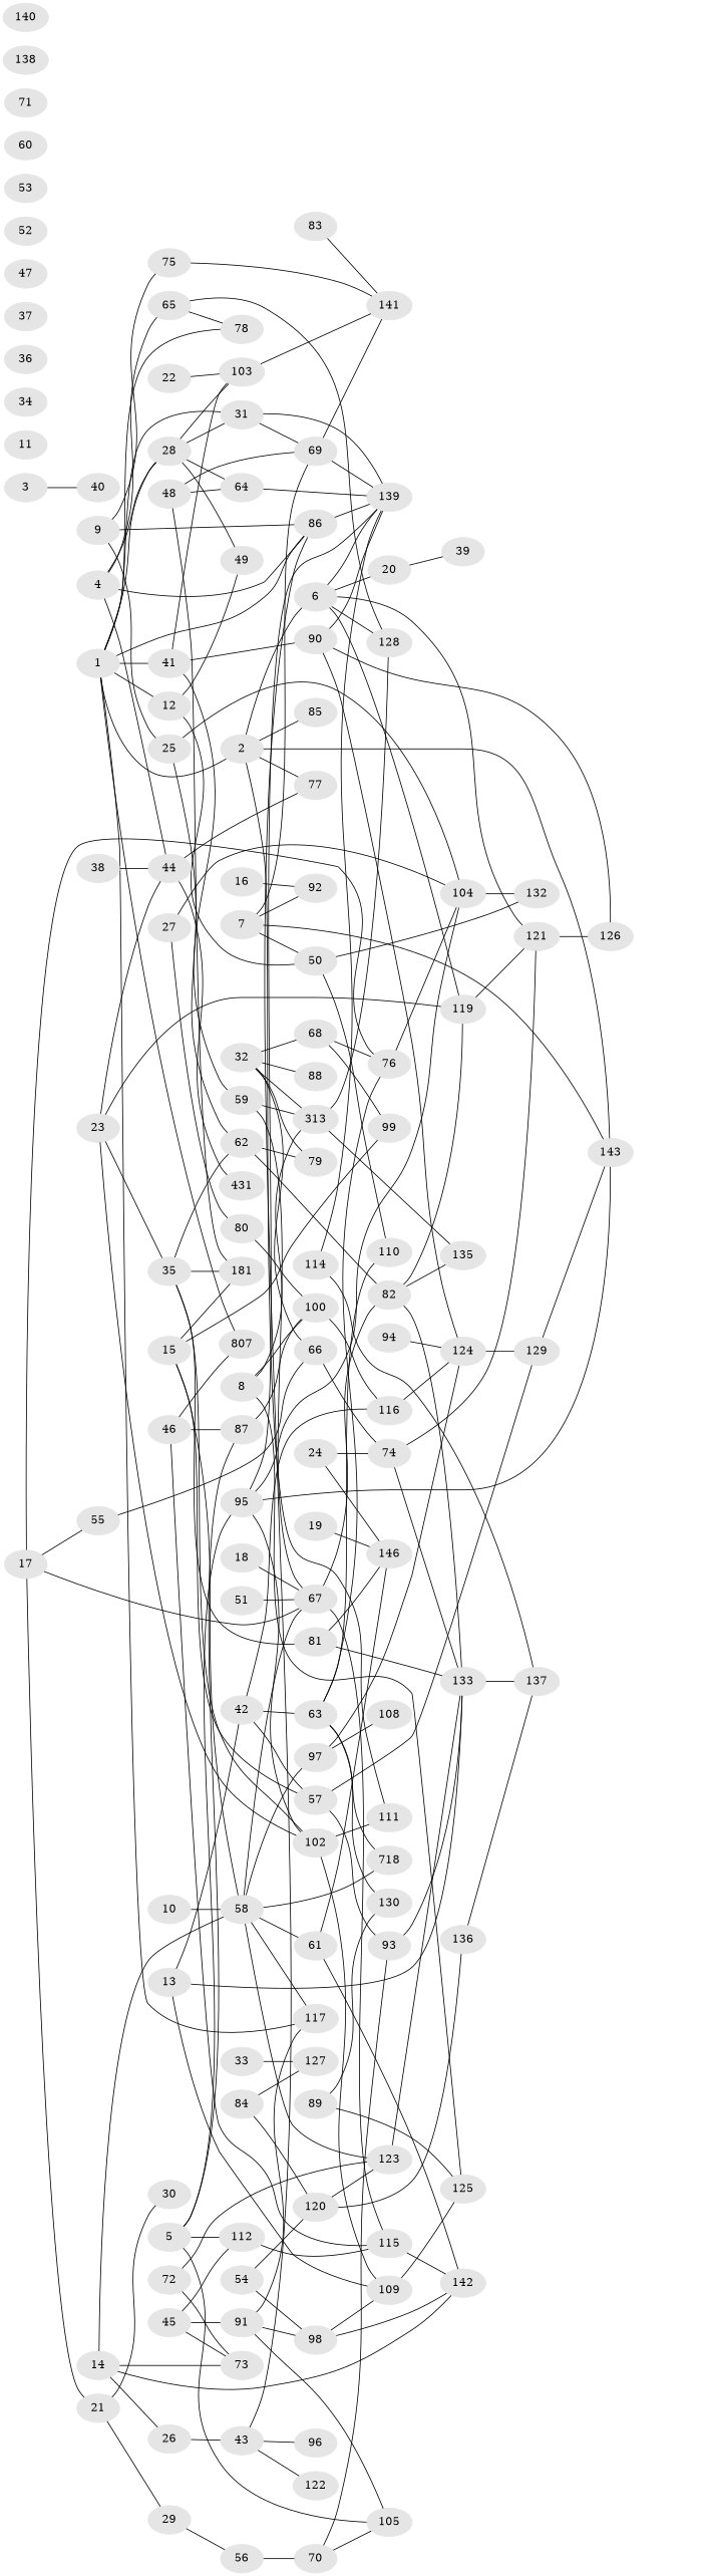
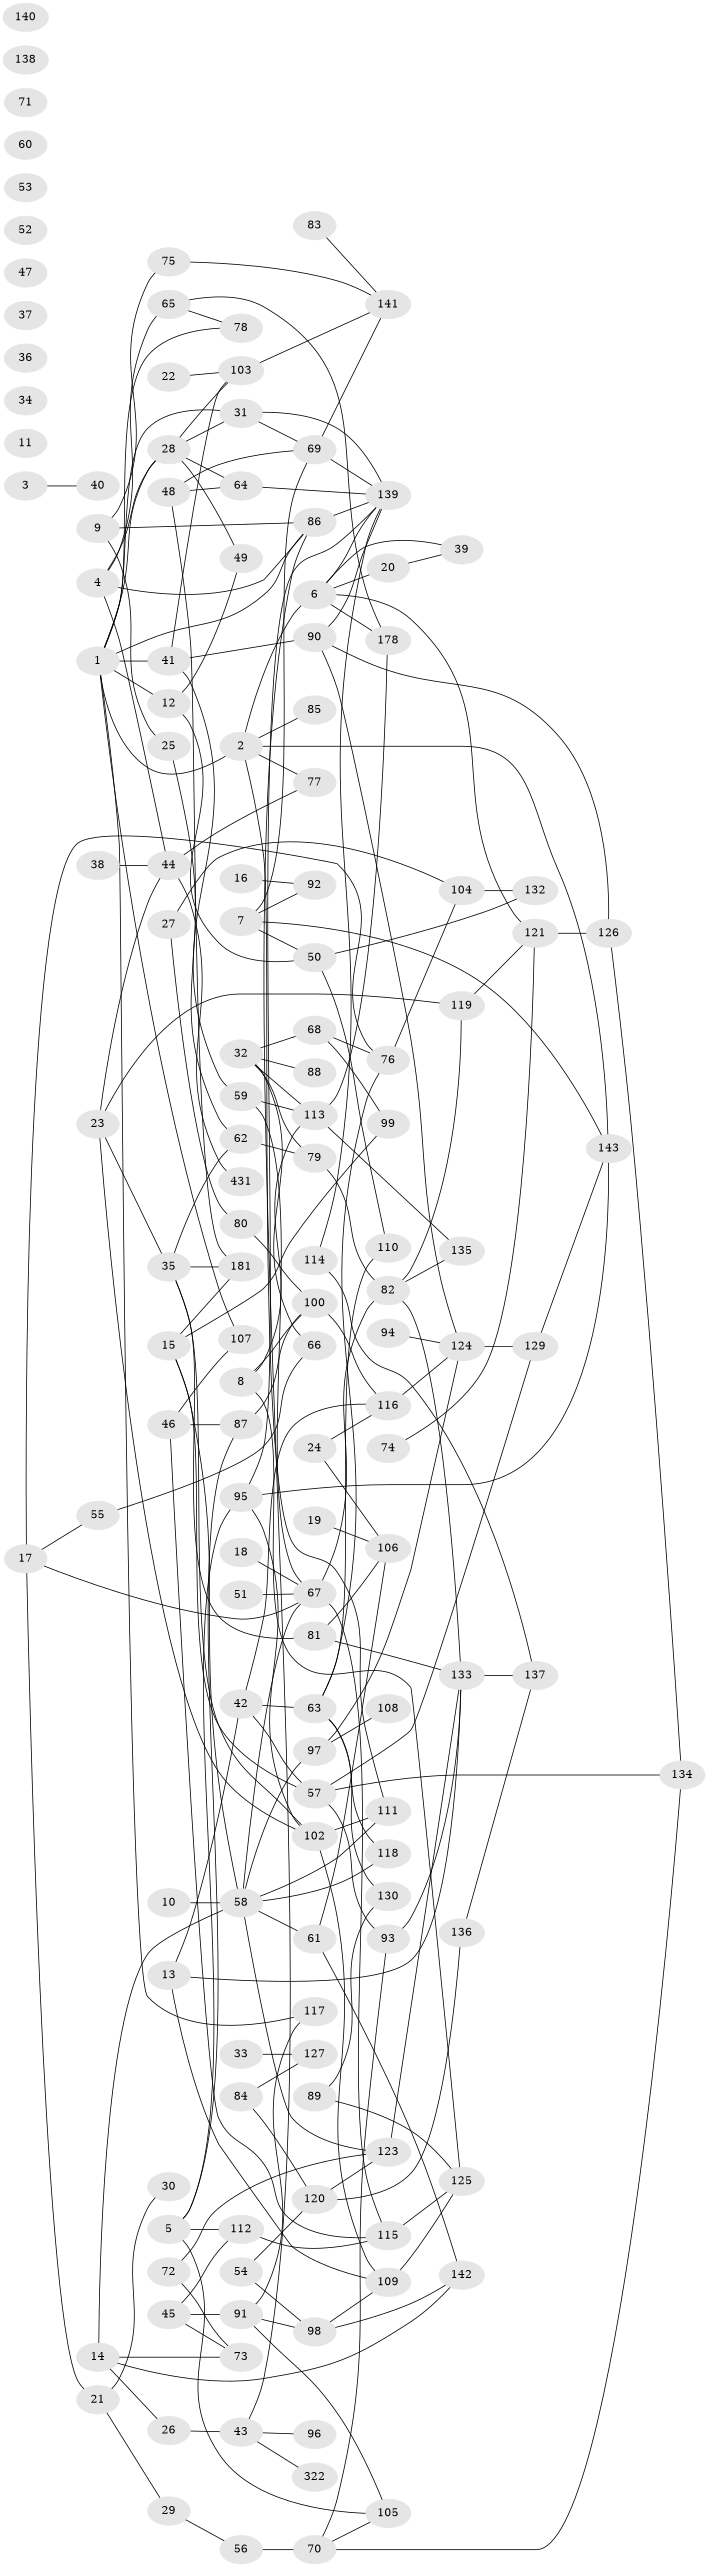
  graph {
    rankdir=LR
    node [color=gray90 style=filled]
    1
    2
    12
    28
    31
    41
    78
    86
-   107 [label=807]
+   107
    117
    6
    77
    85
    111
    143
    49
    50
    103
    64
    139
    69
    59
    90
    20
    119
    121
-   128
+   128 [label=178]
    3
    40
    4
    44
    65
    n33 [label=431]
    5
    87
    95
    105
    112
    100
    102
    104
    115
    39
    126
    7
    92
    141
    8
-   113 [label=313]
+   113
    125
    116
    135
    9
    25
    75
    62
    10
    58
    67
    61
    97
-   118 [label=718]
+   118
    123
    11
    110
    132
    13
    42
    109
    133
    57
    63
    137
    14
    26
    73
    142
    43
    15
    99
    n81 [label=181]
    93
    129
+   134
    16
    17
    21
    55
    76
    29
    30
    66
    82
    18
    19
-   106 [label=146]
+   106
    56
    22
    23
    35
    81
    24
    74
    79
    96
-   122
+   122 [label=322]
    27
    80
    70
    32
    68
    88
    33
    127
    34
    36
    37
    38
    124
    130
    45
    91
    98
    46
    47
    48
    51
    52
    53
    54
    120
    136
    108
    60
    71
    72
    83
    84
    89
    94
    114
    138
    140
    1 -- 2
    1 -- 12
    1 -- 28
    1 -- 31
    1 -- 41
    1 -- 78
    1 -- 86
    1 -- 107
    1 -- 117
    2 -- 6
    2 -- 77
    2 -- 85
    2 -- 111
    2 -- 143
    12 -- 49
    12 -- 50
    28 -- 31
    28 -- 49
    28 -- 103
    28 -- 64
    31 -- 139
    31 -- 69
    41 -- 103
    41 -- 59
    41 -- 90
    86 -- 139
    6 -- 139
    6 -- 20
-   6 -- 119
+   6 -- 39
    6 -- 121
    6 -- 128
    50 -- 110
    50 -- 132
    103 -- 141
    64 -- 139
    69 -- 139
    69 -- 141
    59 -- 113
    59 -- 67
    90 -- 139
    90 -- 126
    90 -- 124
    20 -- 39
    119 -- 121
    121 -- 126
    3 -- 40
    4 -- 28
    4 -- 86
    4 -- 44
    4 -- 65
    44 -- 77
    44 -- n33
    65 -- 78
    65 -- 128
    5 -- 87
    5 -- 95
    5 -- 105
    5 -- 112
    87 -- 100
    95 -- 143
    95 -- 139
    95 -- 102
-   95 -- 104
    112 -- 115
    100 -- 116
    102 -- 111
    102 -- 109
    104 -- 132
-   115 -- 142
+   115 -- 125
+   126 -- 134
    7 -- 143
    7 -- 50
    7 -- 69
    7 -- 92
    8 -- 100
    8 -- 113
    8 -- 125
    113 -- 128
    113 -- 135
    116 -- 124
    9 -- 86
    9 -- 25
    9 -- 75
-   25 -- 104
    25 -- 62
    75 -- 141
    62 -- 79
    10 -- 58
-   58 -- 117
+   58 -- 111
    58 -- 67
    58 -- 61
    58 -- 97
    58 -- 118
    58 -- 123
    67 -- 115
    67 -- 82
    61 -- 142
    61 -- 106
    97 -- 124
    97 -- 108
    123 -- 133
    13 -- 42
    13 -- 109
    13 -- 133
    42 -- 116
    42 -- 57
    42 -- 63
    109 -- 125
    133 -- 137
    57 -- 93
    57 -- 129
+   57 -- 134
    63 -- 118
    63 -- 110
    63 -- 76
    63 -- 130
    14 -- 58
    14 -- 26
    14 -- 73
    14 -- 142
    26 -- 43
    43 -- 86
    43 -- 96
    43 -- 122
    15 -- 58
    15 -- 57
    15 -- 99
    15 -- n81
    93 -- 133
    129 -- 143
    16 -- 92
    17 -- 67
    17 -- 21
    17 -- 55
    17 -- 76
    21 -- 29
    21 -- 30
    55 -- 66
    76 -- 104
    29 -- 56
-   66 -- 74
    82 -- 119
    82 -- 135
    82 -- 133
    18 -- 67
    19 -- 106
    56 -- 70
    22 -- 103
    23 -- 119
    23 -- 44
    23 -- 102
    23 -- 35
    35 -- 102
    35 -- 62
    35 -- n81
    35 -- 81
    81 -- 133
    81 -- 106
    24 -- 106
-   24 -- 74
+   24 -- 116
    74 -- 121
-   74 -- 133
-   62 -- 82
+   79 -- 82
    27 -- 104
    27 -- 80
    80 -- 100
    70 -- 105
    70 -- 93
+   70 -- 134
    32 -- 113
    32 -- 66
    32 -- 79
    32 -- 68
    32 -- 88
    68 -- 99
    68 -- 76
    33 -- 127
    38 -- 44
    124 -- 129
    45 -- 112
    45 -- 73
    45 -- 91
    91 -- 117
    91 -- 105
    91 -- 98
    98 -- 109
    98 -- 142
    46 -- 107
    46 -- 87
    46 -- 115
    48 -- 64
    48 -- 69
    48 -- n81
    51 -- 67
    54 -- 98
    54 -- 120
    120 -- 123
    120 -- 136
    136 -- 137
    72 -- 123
    72 -- 73
    83 -- 141
    84 -- 127
    84 -- 120
    89 -- 125
    89 -- 130
    94 -- 124
    114 -- 139
    114 -- 137
  }
